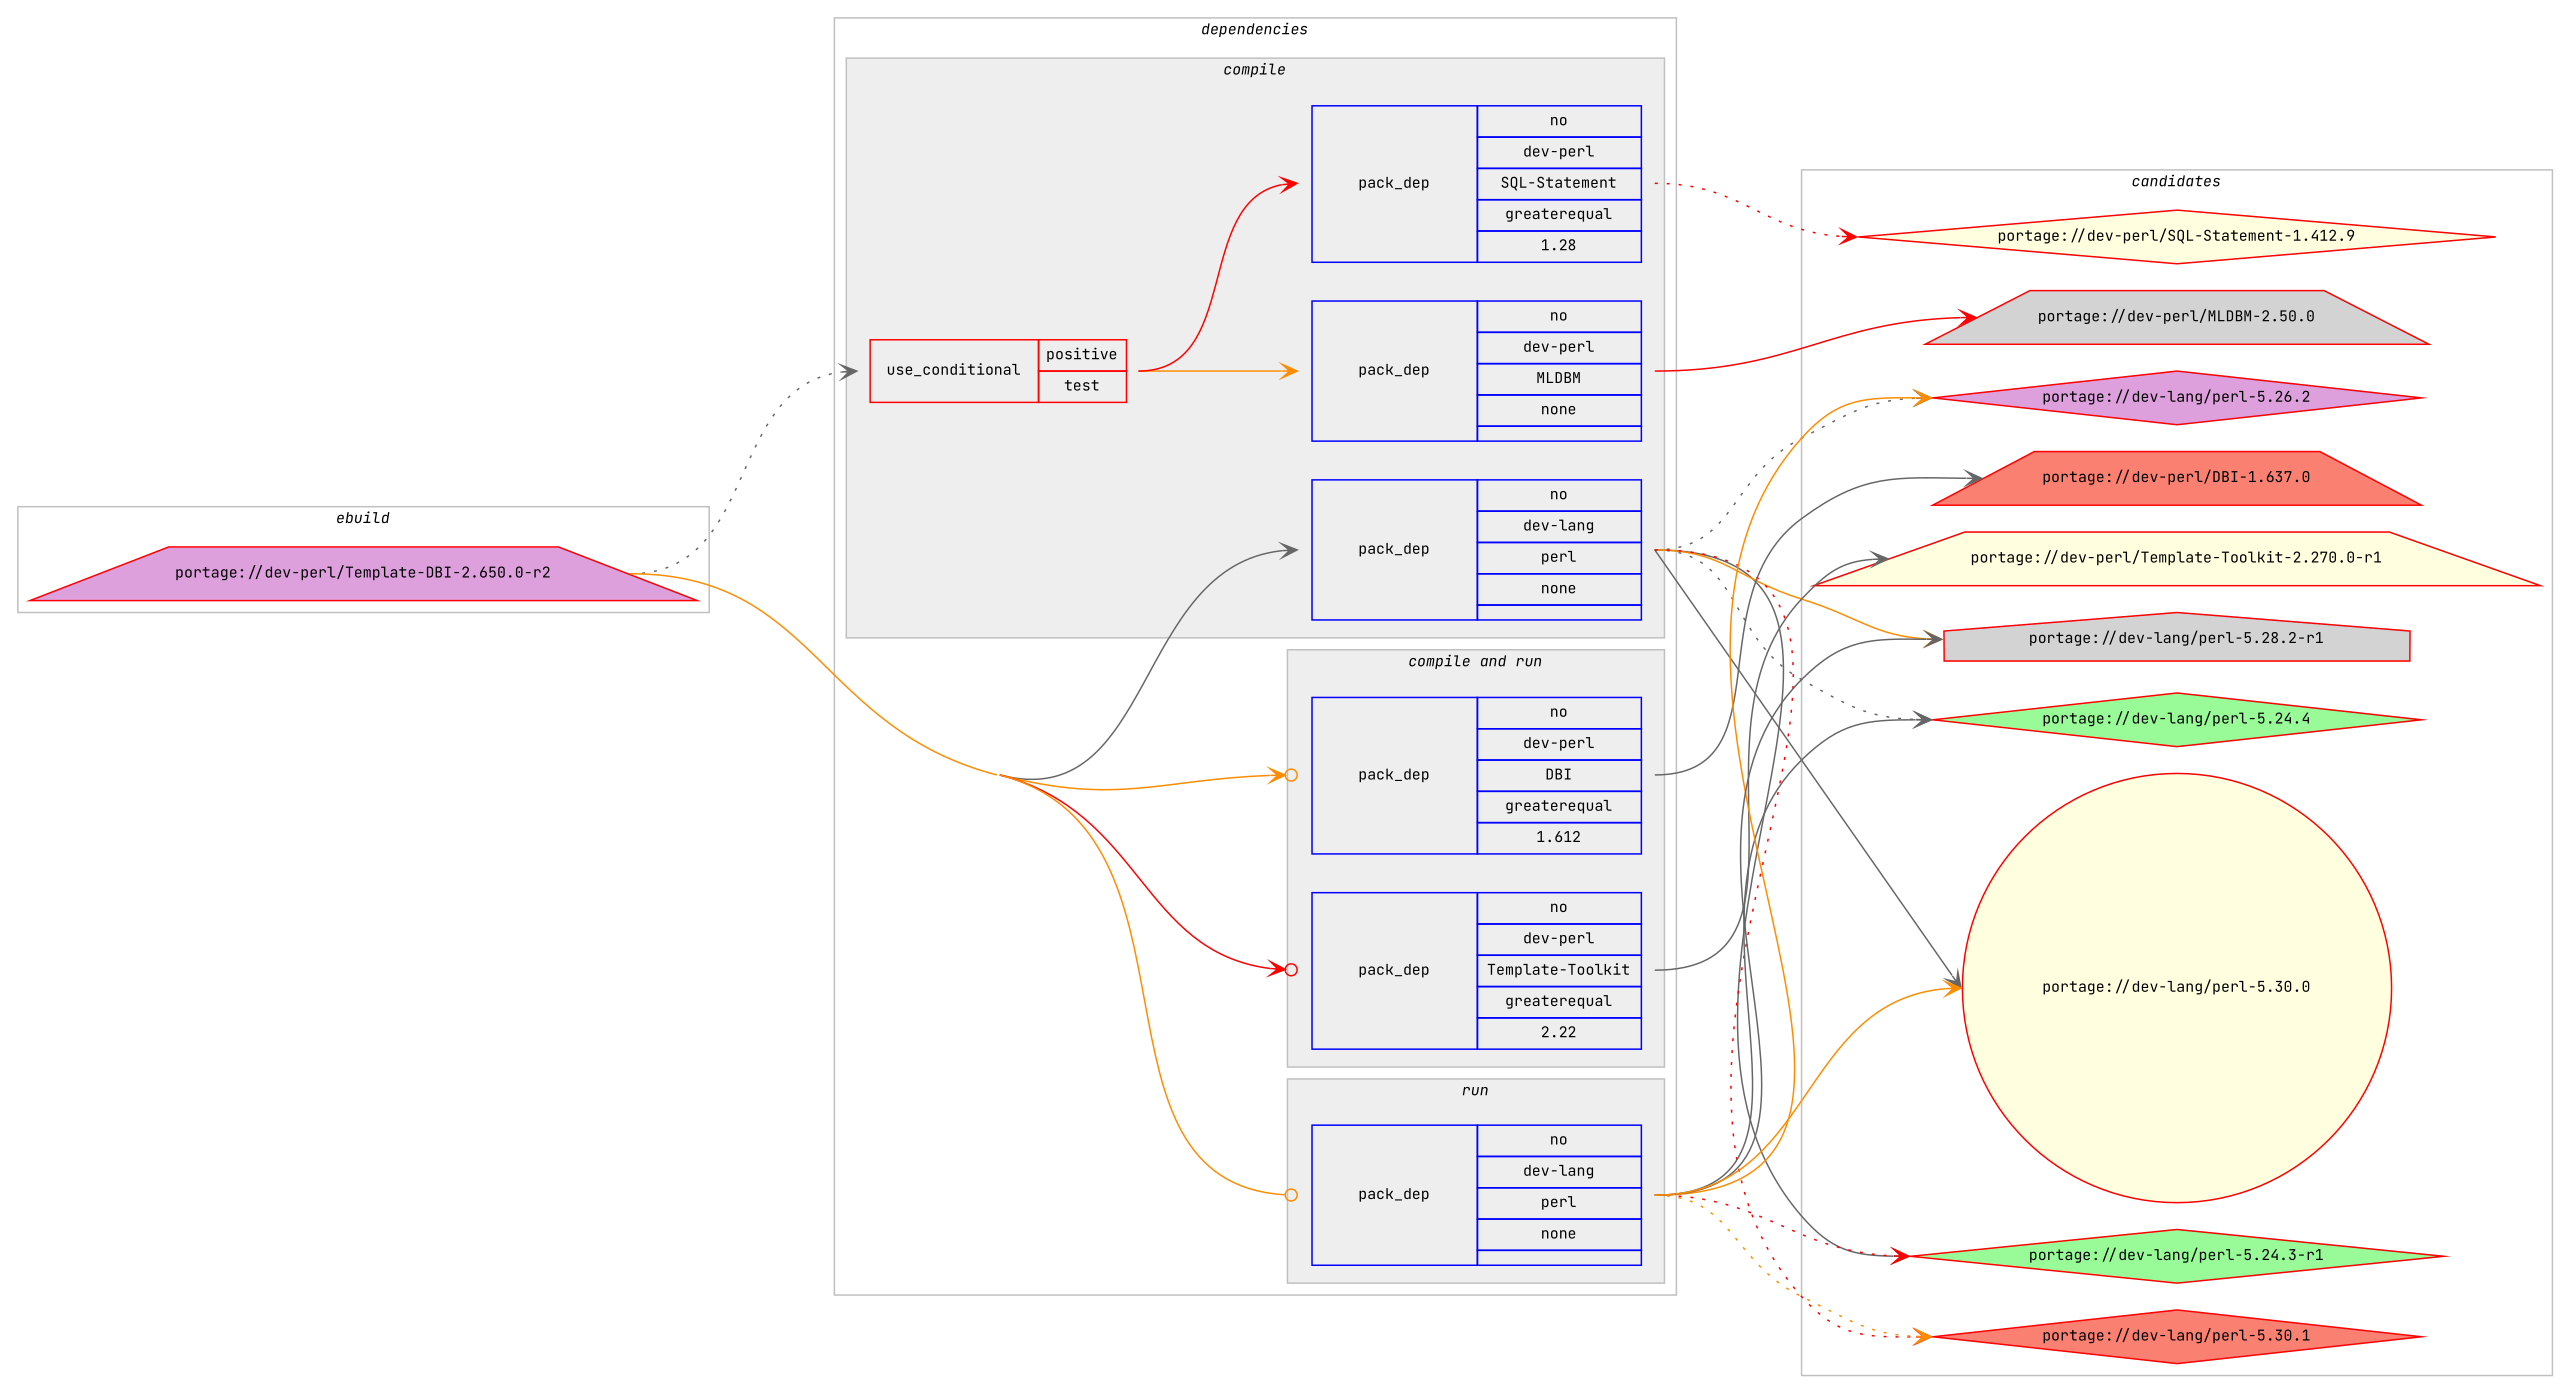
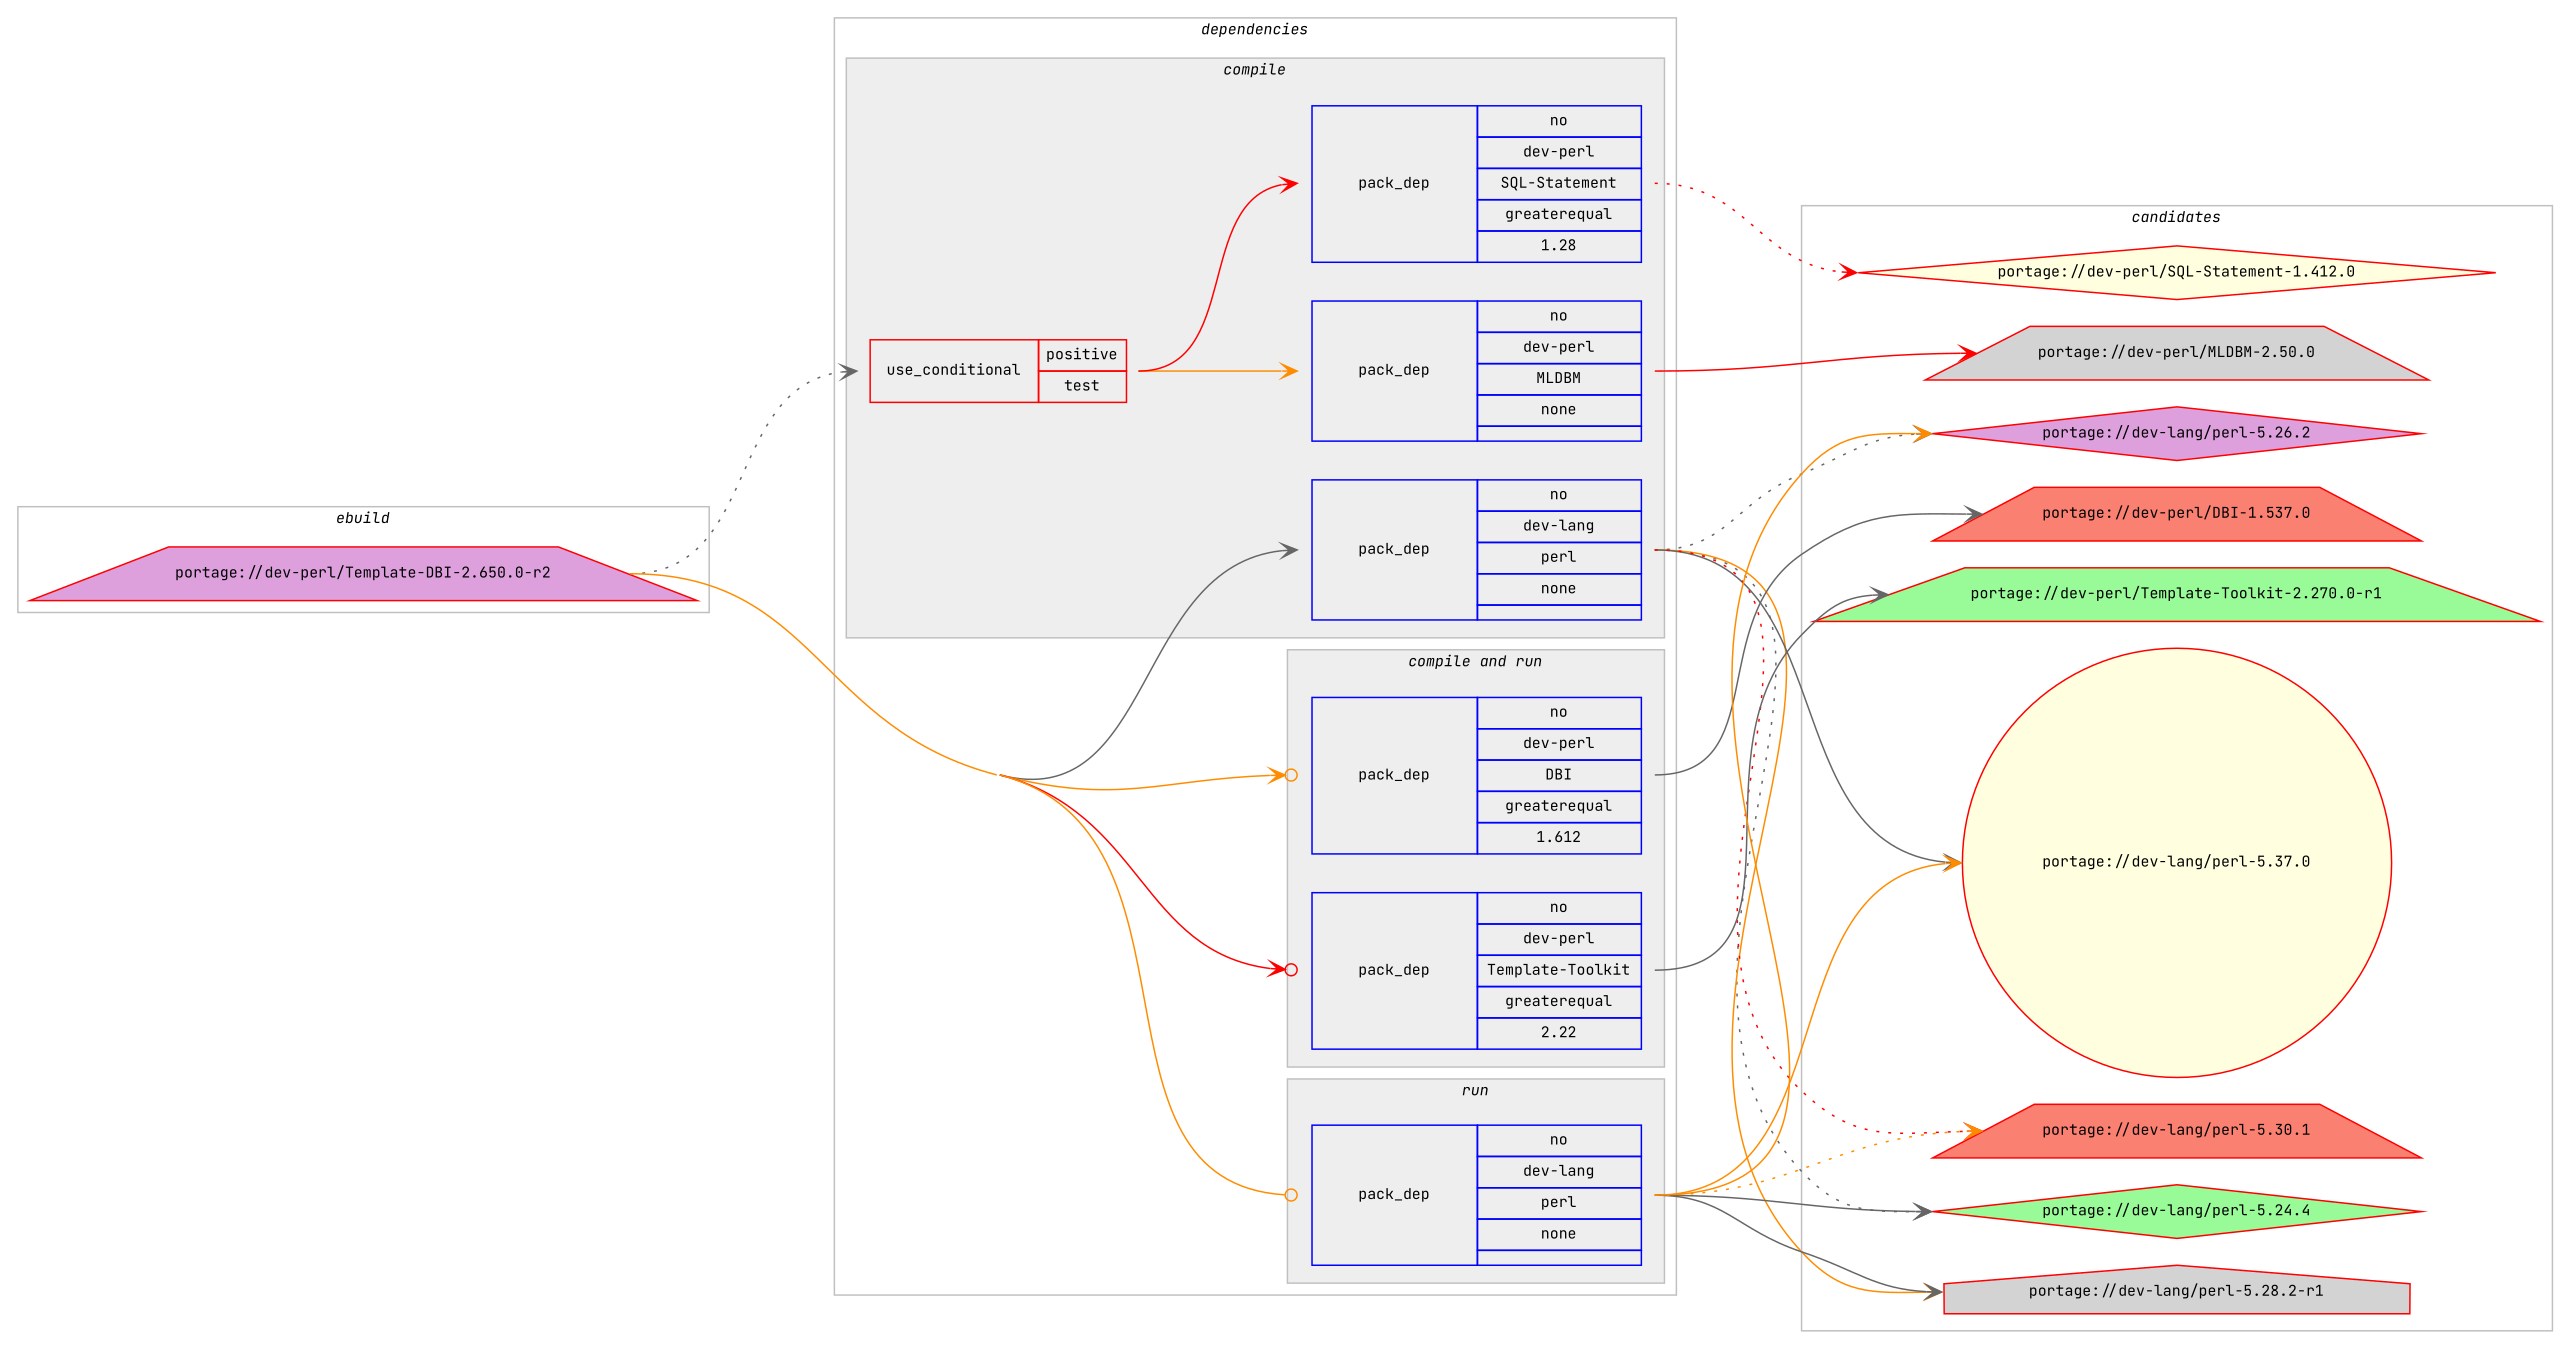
  digraph {
    compound=true
    concentrate=true
    fontname="JetBrains Mono"
    fontsize=10
    newrank=true
    rankdir=LR
    ranksep=1.5
    node [color=red fontname="JetBrains Mono" fontsize=10 shape=none style=filled]
    edge [arrowhead=vee color=gray40 fontname="JetBrains Mono" headport=w style=solid tailport=e weight=100]
    n1 [fillcolor=plum label="portage://dev-perl/Template-DBI-2.650.0-r2" shape=trapezium width=4]
    n2 [color=blue label=<<TABLE BORDER="0" CELLBORDER="1" CELLSPACING="0" CELLPADDING="4" WIDTH="220"><TR><TD ROWSPAN="6" CELLPADDING="30">pack_dep</TD></TR><TR><TD WIDTH="110">no</TD></TR><TR><TD>dev-perl</TD></TR><TR><TD>MLDBM</TD></TR><TR><TD>none</TD></TR><TR><TD></TD></TR></TABLE>> style=""]
    n3 [color=blue label=<<TABLE BORDER="0" CELLBORDER="1" CELLSPACING="0" CELLPADDING="4" WIDTH="220"><TR><TD ROWSPAN="6" CELLPADDING="30">pack_dep</TD></TR><TR><TD WIDTH="110">no</TD></TR><TR><TD>dev-perl</TD></TR><TR><TD>SQL-Statement</TD></TR><TR><TD>greaterequal</TD></TR><TR><TD>1.28</TD></TR></TABLE>> style=""]
    n4 [label=<<TABLE BORDER="0" CELLBORDER="1" CELLSPACING="0" CELLPADDING="4"><TR><TD ROWSPAN="3" CELLPADDING="10">use_conditional</TD></TR><TR><TD>positive</TD></TR><TR><TD>test</TD></TR></TABLE>> style=""]
    n5 [color=blue label=<<TABLE BORDER="0" CELLBORDER="1" CELLSPACING="0" CELLPADDING="4" WIDTH="220"><TR><TD ROWSPAN="6" CELLPADDING="30">pack_dep</TD></TR><TR><TD WIDTH="110">no</TD></TR><TR><TD>dev-lang</TD></TR><TR><TD>perl</TD></TR><TR><TD>none</TD></TR><TR><TD></TD></TR></TABLE>> style=""]
    n6 [color=blue label=<<TABLE BORDER="0" CELLBORDER="1" CELLSPACING="0" CELLPADDING="4" WIDTH="220"><TR><TD ROWSPAN="6" CELLPADDING="30">pack_dep</TD></TR><TR><TD WIDTH="110">no</TD></TR><TR><TD>dev-perl</TD></TR><TR><TD>DBI</TD></TR><TR><TD>greaterequal</TD></TR><TR><TD>1.612</TD></TR></TABLE>> style=""]
    n7 [color=blue label=<<TABLE BORDER="0" CELLBORDER="1" CELLSPACING="0" CELLPADDING="4" WIDTH="220"><TR><TD ROWSPAN="6" CELLPADDING="30">pack_dep</TD></TR><TR><TD WIDTH="110">no</TD></TR><TR><TD>dev-perl</TD></TR><TR><TD>Template-Toolkit</TD></TR><TR><TD>greaterequal</TD></TR><TR><TD>2.22</TD></TR></TABLE>> style=""]
    n8 [color=blue label=<<TABLE BORDER="0" CELLBORDER="1" CELLSPACING="0" CELLPADDING="4" WIDTH="220"><TR><TD ROWSPAN="6" CELLPADDING="30">pack_dep</TD></TR><TR><TD WIDTH="110">no</TD></TR><TR><TD>dev-lang</TD></TR><TR><TD>perl</TD></TR><TR><TD>none</TD></TR><TR><TD></TD></TR></TABLE>> style=""]
    n9 [fillcolor=lightgrey label="portage://dev-perl/MLDBM-2.50.0" shape=trapezium width=4]
-   n10 [fillcolor=lightyellow label="portage://dev-perl/SQL-Statement-1.412.9" shape=diamond width=4]
-   n11 [fillcolor=palegreen label="portage://dev-lang/perl-5.24.3-r1" shape=diamond width=4]
+   n10 [fillcolor=lightyellow label="portage://dev-perl/SQL-Statement-1.412.0" shape=diamond width=4]
    n12 [fillcolor=palegreen label="portage://dev-lang/perl-5.24.4" shape=diamond width=4]
    n13 [fillcolor=plum label="portage://dev-lang/perl-5.26.2" shape=diamond width=4]
    n14 [fillcolor=lightgrey label="portage://dev-lang/perl-5.28.2-r1" shape=house width=4]
-   n15 [fillcolor=lightyellow label="portage://dev-lang/perl-5.30.0" shape=circle width=4]
-   n16 [fillcolor=salmon label="portage://dev-lang/perl-5.30.1" shape=diamond width=4]
-   n17 [fillcolor=salmon label="portage://dev-perl/DBI-1.637.0" shape=trapezium width=4]
-   n18 [fillcolor=lightyellow label="portage://dev-perl/Template-Toolkit-2.270.0-r1" shape=trapezium width=4]
+   n15 [fillcolor=lightyellow label="portage://dev-lang/perl-5.37.0" shape=circle width=4]
+   n16 [fillcolor=salmon label="portage://dev-lang/perl-5.30.1" shape=trapezium width=4]
+   n17 [fillcolor=salmon label="portage://dev-perl/DBI-1.537.0" shape=trapezium width=4]
+   n18 [fillcolor=palegreen label="portage://dev-perl/Template-Toolkit-2.270.0-r1" shape=trapezium width=4]
    subgraph cluster_1 {
      color=gray
      label=<<i>dependencies</i>>
      subgraph cluster_2 {
        color=gray
        fillcolor="#eeeeee"
        label=<<i>compile</i>>
        style=filled
        subgraph sub_3 {
          color=gray
          fillcolor="#eeeeee"
          label=<<i>compile</i>>
          style=filled
          n4
          subgraph sub_4 {
            color=gray
            fillcolor="#eeeeee"
            label=<<i>compile</i>>
            style=filled
            n2
          }
          subgraph sub_5 {
            color=gray
            fillcolor="#eeeeee"
            label=<<i>compile</i>>
            style=filled
            n3
          }
        }
        subgraph sub_6 {
          color=gray
          fillcolor="#eeeeee"
          label=<<i>compile</i>>
          style=filled
          n5
        }
      }
      subgraph cluster_7 {
        color=gray
        fillcolor="#eeeeee"
        label=<<i>compile and run</i>>
        style=filled
        subgraph sub_8 {
          color=gray
          fillcolor="#eeeeee"
          label=<<i>compile and run</i>>
          style=filled
          n6
        }
        subgraph sub_9 {
          color=gray
          fillcolor="#eeeeee"
          label=<<i>compile and run</i>>
          style=filled
          n7
        }
      }
      subgraph cluster_10 {
        color=gray
        fillcolor="#eeeeee"
        label=<<i>run</i>>
        style=filled
        subgraph sub_11 {
          color=gray
          fillcolor="#eeeeee"
          label=<<i>run</i>>
          style=filled
          n8
        }
      }
    }
    subgraph cluster_12 {
      color=gray
      label=<<i>ebuild</i>>
      rank=same
      n1
    }
    subgraph cluster_13 {
      color=gray
      label=<<i>candidates</i>>
      rank=same
      subgraph sub_14 {
        color=black
        label=<<i>candidates</i>>
        nodesep=1
        rank=same
        n9
      }
      subgraph sub_15 {
        color=black
        label=<<i>candidates</i>>
        nodesep=1
        rank=same
        n10
      }
      subgraph sub_16 {
        color=black
        label=<<i>candidates</i>>
        nodesep=1
        rank=same
-       n11
        n12
        n13
        n14
        n15
        n16
      }
      subgraph sub_17 {
        color=black
        label=<<i>candidates</i>>
        nodesep=1
        rank=same
        n17
      }
      subgraph sub_18 {
        color=black
        label=<<i>candidates</i>>
        nodesep=1
        rank=same
        n18
      }
      subgraph sub_19 {
        color=black
        label=<<i>candidates</i>>
        nodesep=1
        rank=same
-       n11
        n12
        n13
        n14
        n15
        n16
      }
    }
    n1 -> n4 [style=dotted weight=20]
    n1 -> n5 [weight=20]
    n1 -> n6 [arrowhead=odotvee color=darkorange weight=20]
    n1 -> n7 [arrowhead=odotvee color=red weight=20]
    n1 -> n8 [arrowhead=odot color=darkorange weight=20]
    n2 -> n9 [color=red]
    n3 -> n10 [color=red style=dotted]
    n4 -> n2 [color=darkorange weight=20]
    n4 -> n3 [color=red weight=20]
-   n5 -> n11
    n5 -> n12 [style=dotted]
    n5 -> n13 [style=dotted]
    n5 -> n14 [color=darkorange]
    n5 -> n15
    n5 -> n16 [color=red style=dotted]
    n6 -> n17
    n7 -> n18
-   n8 -> n11 [color=red style=dotted]
    n8 -> n12
    n8 -> n13 [color=darkorange]
    n8 -> n14
    n8 -> n15 [color=darkorange]
    n8 -> n16 [color=darkorange style=dotted]
  }
